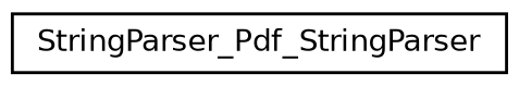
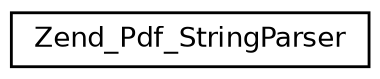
  digraph {
    rankdir=TB
-   n1 [color=black fillcolor=white fontname=Helvetica fontsize=10 height=0.2 label=StringParser_Pdf_StringParser shape=record style=filled width=0.4]
+   n1 [color=black fillcolor=white fontname=Helvetica fontsize=10 height=0.2 label=Zend_Pdf_StringParser shape=record style=filled width=0.4]
  }
